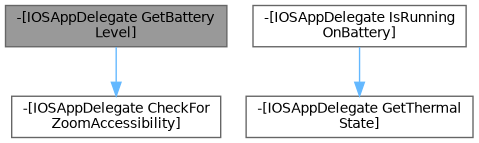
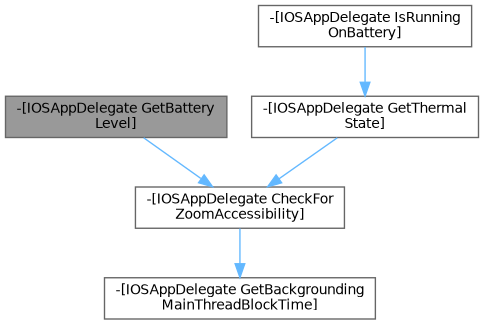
  digraph {
    rankdir=TB
    node [color=grey40 fillcolor=white fontname=Helvetica fontsize=10 shape=box style=filled]
    edge [color=steelblue1 fontname=Helvetica fontsize=10 labelfontname=Helvetica labelfontsize=10 style=solid]
    n1 [color=gray40 fillcolor=grey60 fontcolor=black height=0.2 label="-[IOSAppDelegate GetBattery\lLevel]" width=0.4]
    n2 [height=0.2 label="-[IOSAppDelegate CheckFor\lZoomAccessibility]" width=0.4]
    n3 [height=0.2 label="-[IOSAppDelegate IsRunning\lOnBattery]" width=0.4]
    n4 [height=0.2 label="-[IOSAppDelegate GetThermal\lState]" width=0.4]
+   n5 [height=0.2 label="-[IOSAppDelegate GetBackgrounding\lMainThreadBlockTime]" width=0.4]
    n1 -> n2
+   n2 -> n5
    n3 -> n4
+   n4 -> n2
  }
